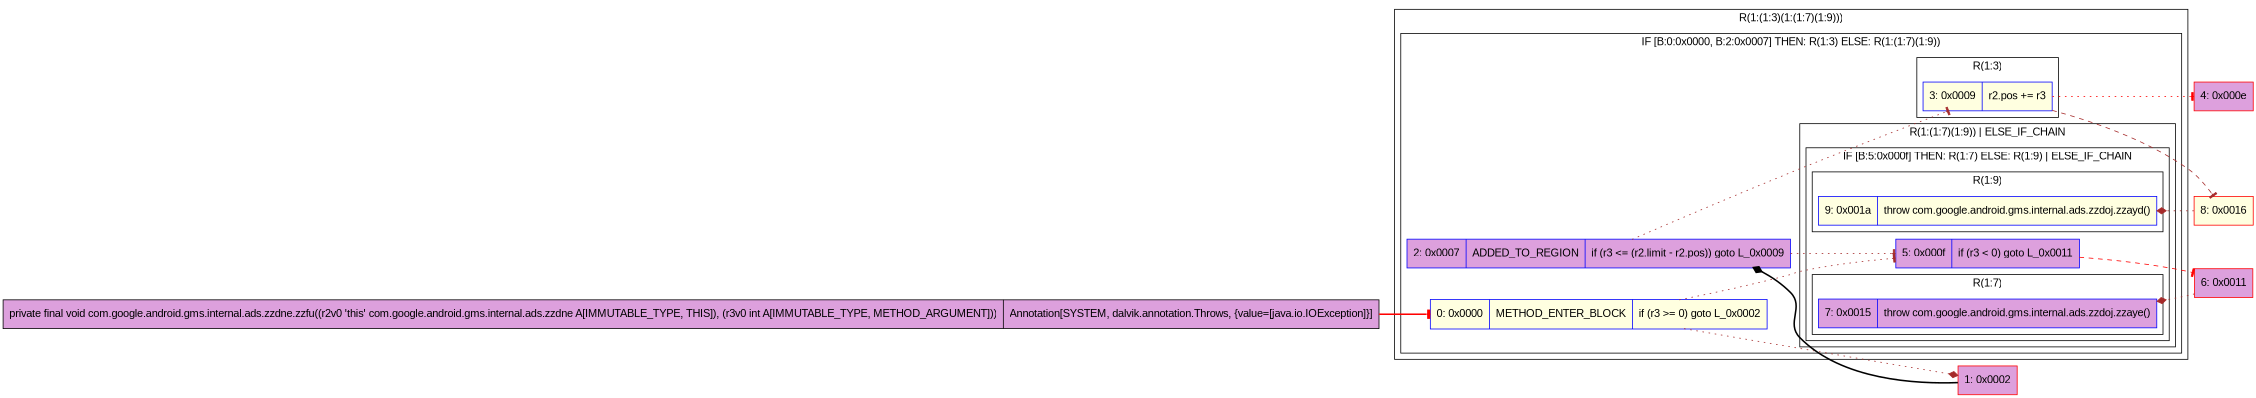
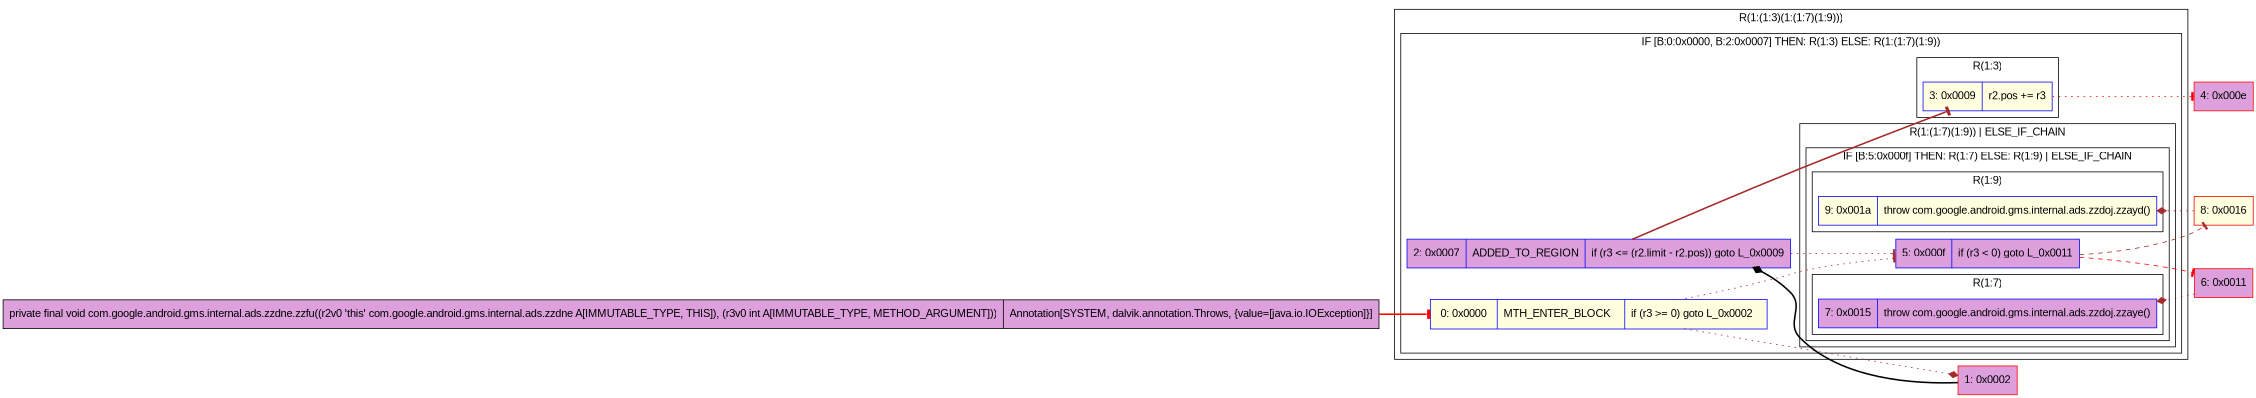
  digraph {
    fontname="Liberation Sans"
    rankdir=LR
    node [color=blue fillcolor=plum fontname="Liberation Sans" shape=record style=filled]
    edge [arrowhead=tee color=brown fontname="Liberation Sans" style=dotted]
    n1 [fillcolor=lightyellow label="{3\:\ 0x0009|r2.pos += r3\l}"]
    n2 [label="{7\:\ 0x0015|throw com.google.android.gms.internal.ads.zzdoj.zzaye()\l}"]
    n3 [fillcolor=lightyellow label="{9\:\ 0x001a|throw com.google.android.gms.internal.ads.zzdoj.zzayd()\l}"]
    n4 [label="{5\:\ 0x000f|if (r3 \< 0) goto L_0x0011\l}"]
-   n5 [fillcolor=lightyellow label="{0\:\ 0x0000|METHOD_ENTER_BLOCK\l|if (r3 \>= 0) goto L_0x0002\l}"]
+   n5 [fillcolor=lightyellow label="{0\:\ 0x0000|MTH_ENTER_BLOCK\l|if (r3 \>= 0) goto L_0x0002\l}"]
    n6 [label="{2\:\ 0x0007|ADDED_TO_REGION\l|if (r3 \<= (r2.limit \- r2.pos)) goto L_0x0009\l}"]
    n7 [color=red label="{4\:\ 0x000e}"]
    n8 [color=red label="{6\:\ 0x0011}"]
    n9 [color=red fillcolor=lightyellow label="{8\:\ 0x0016}"]
    n10 [color=red label="{1\:\ 0x0002}"]
    n11 [label="{private final void com.google.android.gms.internal.ads.zzdne.zzfu((r2v0 'this' com.google.android.gms.internal.ads.zzdne A[IMMUTABLE_TYPE, THIS]), (r3v0 int A[IMMUTABLE_TYPE, METHOD_ARGUMENT]))  | Annotation[SYSTEM, dalvik.annotation.Throws, \{value=[java.io.IOException]\}]\l}" color=""]
    subgraph cluster_1 {
      label="R(1:(1:3)(1:(1:7)(1:9)))"
      subgraph cluster_2 {
        label="IF [B:0:0x0000, B:2:0x0007] THEN: R(1:3) ELSE: R(1:(1:7)(1:9))"
        n5
        n6
        subgraph cluster_3 {
          label="R(1:3)"
          n1
        }
        subgraph cluster_4 {
          label="R(1:(1:7)(1:9)) | ELSE_IF_CHAIN\l"
          subgraph cluster_5 {
            label="IF [B:5:0x000f] THEN: R(1:7) ELSE: R(1:9) | ELSE_IF_CHAIN\l"
            n4
            subgraph cluster_6 {
              label="R(1:7)"
              n2
            }
            subgraph cluster_7 {
              label="R(1:9)"
              n3
            }
          }
        }
      }
    }
    n1 -> n7 [color=red]
    n4 -> n8 [color=red style=dashed]
-   n1 -> n9 [style=dashed]
+   n4 -> n9 [style=dashed]
    n5 -> n4
    n5 -> n10 [arrowhead=diamond]
-   n6 -> n1
+   n6 -> n1 [style=bold]
    n6 -> n4
    n8 -> n2 [arrowhead=diamond]
    n9 -> n3 [arrowhead=diamond]
    n10 -> n6 [arrowhead=diamond color=black style=bold]
    n11 -> n5 [color=red style=bold]
  }
